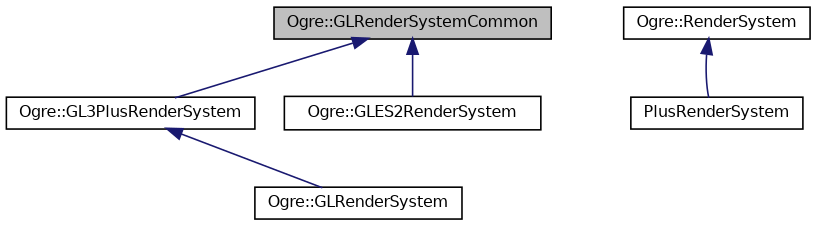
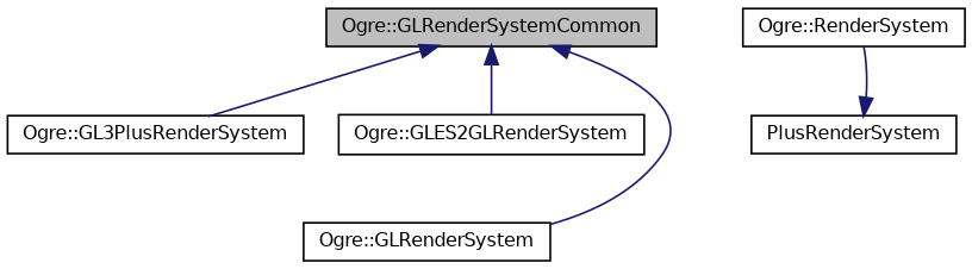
  digraph {
    node [color=black fontname=Helvetica fontsize=10 shape=record]
    edge [color=midnightblue dir=back fontname=Helvetica fontsize=10 labelfontname=Helvetica labelfontsize=10 style=solid]
    n1 [fillcolor=grey75 fontcolor=black height=0.2 label="Ogre::GLRenderSystemCommon" style=filled width=0.4]
    n2 [height=0.2 label="Ogre::GL3PlusRenderSystem" width=0.4]
-   n3 [height=0.2 label="Ogre::GLES2RenderSystem" width=0.4]
+   n3 [height=0.2 label="Ogre::GLES2GLRenderSystem" width=0.4]
    n4 [height=0.2 label="Ogre::GLRenderSystem" width=0.4]
    n5 [height=0.2 label="Ogre::RenderSystem" width=0.4]
    n6 [height=0.2 label=PlusRenderSystem width=0.4]
    n1 -> n2
    n1 -> n3
-   n2 -> n4
-   n5 -> n6
+   n1 -> n4
+   n6 -> n5
  }
